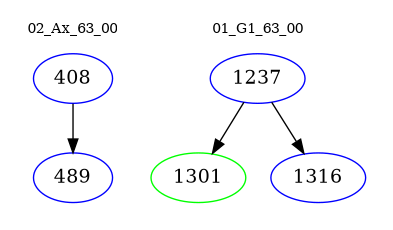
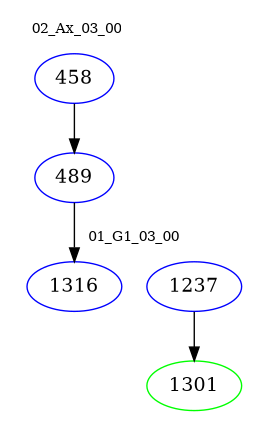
  digraph {
    node [color=blue]
    edge [color=black]
-   n1 [label=408]
+   n1 [label=458]
    n2 [label=489]
    n3 [label=1237]
    n4 [color=green label=1301]
    n5 [label=1316]
    subgraph cluster_1 {
      color=white
      fontsize=10
-     label="02_Ax_63_00"
+     label="02_Ax_03_00"
      n1
      n2
    }
    subgraph cluster_2 {
      color=white
      fontsize=10
-     label="01_G1_63_00"
+     label="01_G1_03_00"
      n3
      n4
      n5
    }
    n1 -> n2
    n3 -> n4
-   n3 -> n5
+   n2 -> n5
  }
